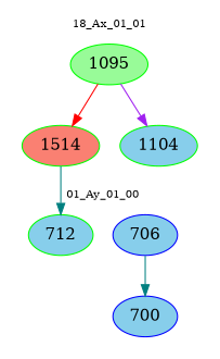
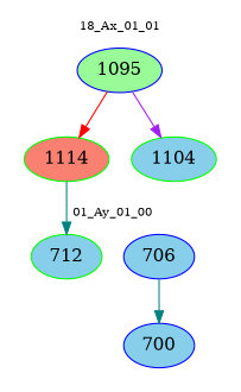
  digraph {
    node [color=blue fillcolor=skyblue style=filled]
    edge [color=teal]
    n1 [label=706]
    n2 [label=700]
    n3 [color=green label=712]
-   n4 [color=green fillcolor=palegreen label=1095]
-   n5 [color=green fillcolor=salmon label=1514]
+   n4 [fillcolor=palegreen label=1095]
+   n5 [color=green fillcolor=salmon label=1114]
    n6 [color=green label=1104]
    subgraph cluster_1 {
      color=white
      fontsize=10
      label="01_Ay_01_00"
      n1
      n2
      n3
    }
    subgraph cluster_2 {
      color=white
      fontsize=10
      label="18_Ax_01_01"
      n4
      n5
      n6
    }
    n1 -> n2
    n4 -> n5 [color=red]
    n4 -> n6 [color=purple]
    n5 -> n3
  }
